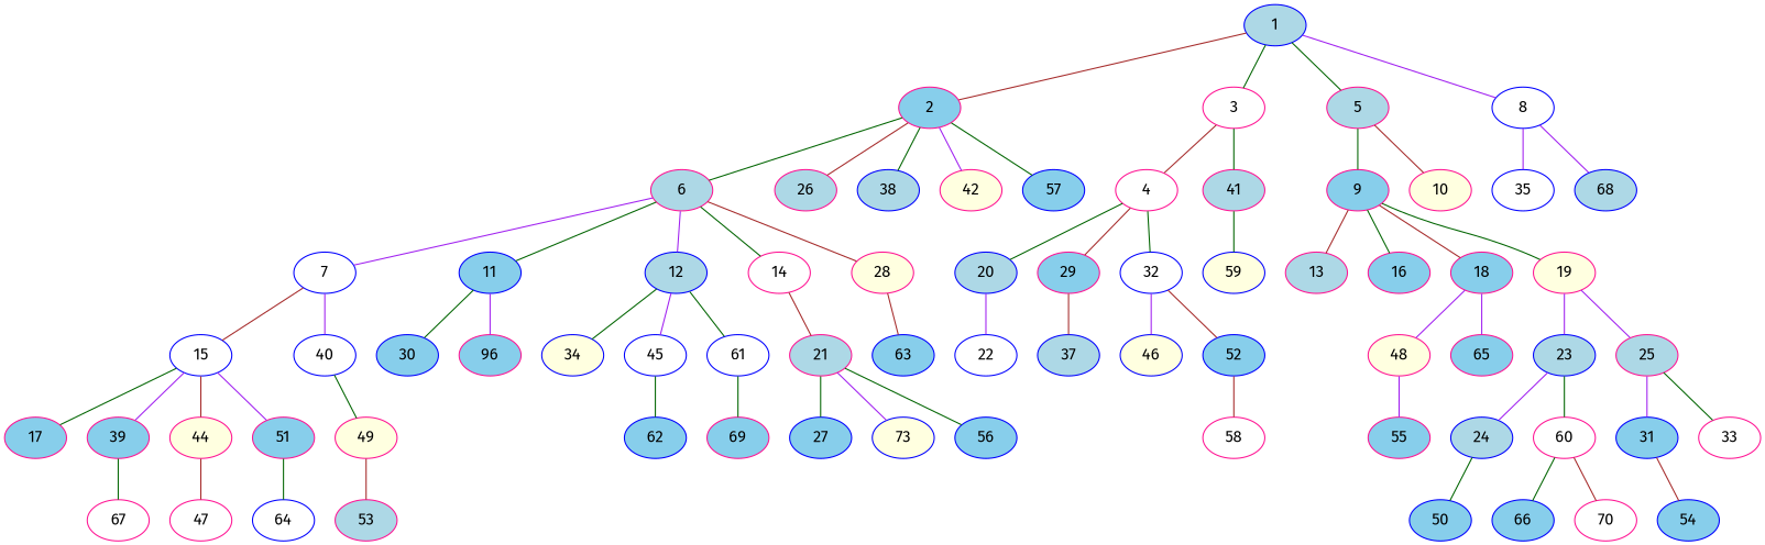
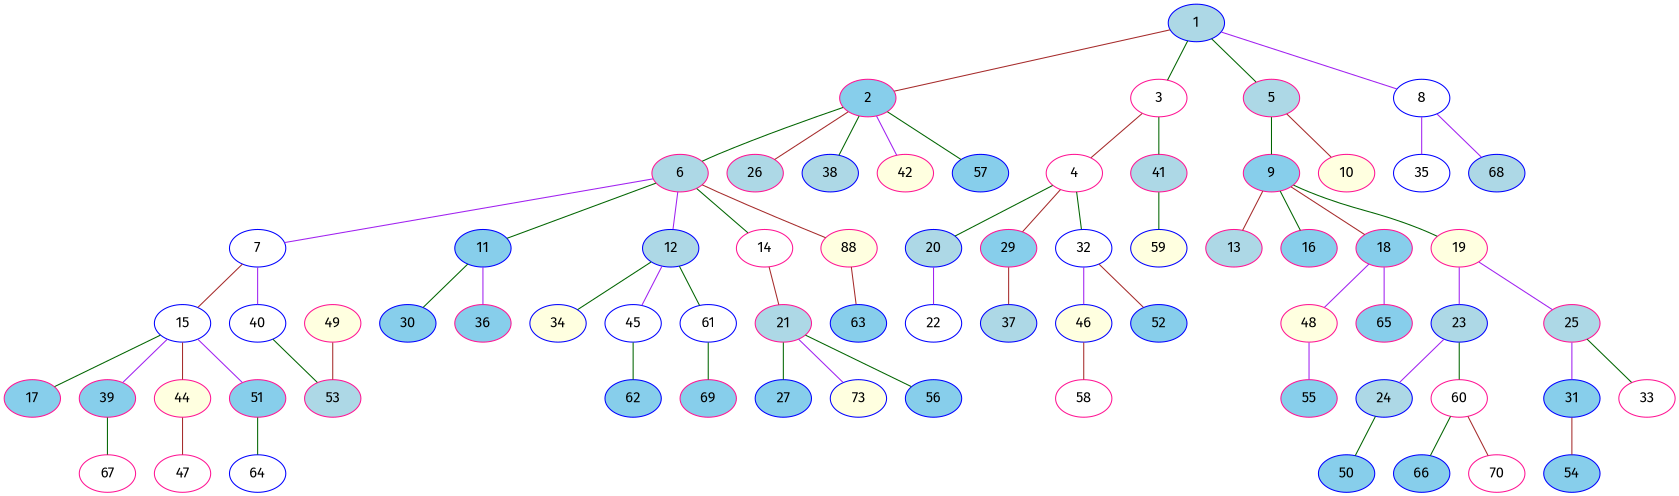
  graph {
    fontname="Fira Sans"
    node [color=deeppink fillcolor=skyblue fontname="Fira Sans" style=filled]
    edge [color=darkgreen fontname="Fira Sans"]
    1 [color=blue fillcolor=lightblue]
    2
    3 [fillcolor=white]
    5 [fillcolor=lightblue]
    8 [color=blue fillcolor=white]
    6 [fillcolor=lightblue]
    26 [fillcolor=lightblue]
    38 [color=blue fillcolor=lightblue]
    42 [fillcolor=lightyellow]
    57 [color=blue]
    4 [fillcolor=white]
    41 [fillcolor=lightblue]
    9
    10 [fillcolor=lightyellow]
    35 [color=blue fillcolor=white]
    68 [color=blue fillcolor=lightblue]
    7 [color=blue fillcolor=white]
    11 [color=blue]
    12 [color=blue fillcolor=lightblue]
    14 [fillcolor=white]
-   28 [fillcolor=lightyellow]
+   28 [fillcolor=lightyellow label=88]
    20 [color=blue fillcolor=lightblue]
    29
    32 [color=blue fillcolor=white]
    59 [color=blue fillcolor=lightyellow]
    22 [color=blue fillcolor=white]
    37 [color=blue fillcolor=lightblue]
    46 [color=blue fillcolor=lightyellow]
    52 [color=blue]
    13 [fillcolor=lightblue]
    16
    18
    19 [fillcolor=lightyellow]
    15 [color=blue fillcolor=white]
    40 [color=blue fillcolor=white]
    30 [color=blue]
-   36 [label=96]
+   36
    34 [color=blue fillcolor=lightyellow]
    45 [color=blue fillcolor=white]
    61 [color=blue fillcolor=white]
    21 [fillcolor=lightblue]
    63 [color=blue]
    17
    39
    44 [fillcolor=lightyellow]
    51
    49 [fillcolor=lightyellow]
    48 [fillcolor=lightyellow]
    65
    23 [color=blue fillcolor=lightblue]
    25 [fillcolor=lightblue]
    62 [color=blue]
    69
    27 [color=blue]
    n55 [color=blue fillcolor=lightyellow label=73]
    56 [color=blue]
    67 [fillcolor=white]
    47 [fillcolor=white]
    64 [color=blue fillcolor=white]
    55
    24 [color=blue fillcolor=lightblue]
    60 [fillcolor=white]
    31 [color=blue]
    33 [fillcolor=white]
    50 [color=blue]
    66 [color=blue]
    70 [fillcolor=white]
    54 [color=blue]
    58 [fillcolor=white]
    53 [fillcolor=lightblue]
    1 -- 2 [color=brown]
    1 -- 3
    1 -- 5
    1 -- 8 [color=purple]
    2 -- 6
    2 -- 26 [color=brown]
    2 -- 38
    2 -- 42 [color=purple]
    2 -- 57
    3 -- 4 [color=brown]
    3 -- 41
    5 -- 9
    5 -- 10 [color=brown]
    8 -- 35 [color=purple]
    8 -- 68 [color=purple]
    6 -- 7 [color=purple]
    6 -- 11
    6 -- 12 [color=purple]
    6 -- 14
    6 -- 28 [color=brown]
    4 -- 20
    4 -- 29 [color=brown]
    4 -- 32
    41 -- 59
    9 -- 13 [color=brown]
    9 -- 16
    9 -- 18 [color=brown]
    9 -- 19
    7 -- 15 [color=brown]
    7 -- 40 [color=purple]
    11 -- 30
    11 -- 36 [color=purple]
    12 -- 34
    12 -- 45 [color=purple]
    12 -- 61
    14 -- 21 [color=brown]
    28 -- 63 [color=brown]
    20 -- 22 [color=purple]
    29 -- 37 [color=brown]
    32 -- 46 [color=purple]
    32 -- 52 [color=brown]
-   52 -- 58 [color=brown]
+   46 -- 58 [color=brown]
    18 -- 48 [color=purple]
    18 -- 65 [color=purple]
    19 -- 23 [color=purple]
    19 -- 25 [color=purple]
    15 -- 17
    15 -- 39 [color=purple]
    15 -- 44 [color=brown]
    15 -- 51 [color=purple]
-   40 -- 49
+   40 -- 53
    45 -- 62
    61 -- 69
    21 -- 27
    21 -- n55 [color=purple]
    21 -- 56
    39 -- 67
    44 -- 47 [color=brown]
    51 -- 64
    49 -- 53 [color=brown]
    48 -- 55 [color=purple]
    23 -- 24 [color=purple]
    23 -- 60
    25 -- 31 [color=purple]
    25 -- 33
    24 -- 50
    60 -- 66
    60 -- 70 [color=brown]
    31 -- 54 [color=brown]
  }
